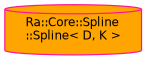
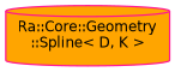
  digraph {
    rankdir=LR
    fontname="DejaVu Sans"
-   n1 [color=deeppink fillcolor=orange fontname="DejaVu Sans" fontsize=10 height=0.2 label="Ra::Core::Spline\l::Spline\< D, K \>" shape=cylinder style=filled width=0.4]
+   n1 [color=deeppink fillcolor=orange fontname="DejaVu Sans" fontsize=10 height=0.2 label="Ra::Core::Geometry\l::Spline\< D, K \>" shape=cylinder style=filled width=0.4]
  }
